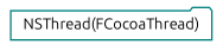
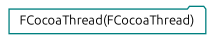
  digraph {
    rankdir=TB
    fontname=Ubuntu
-   n1 [color=teal fillcolor=white fontname=Ubuntu fontsize=10 height=0.2 label="NSThread(FCocoaThread)" shape=folder style=filled width=0.4]
+   n1 [color=teal fillcolor=white fontname=Ubuntu fontsize=10 height=0.2 label="FCocoaThread(FCocoaThread)" shape=folder style=filled width=0.4]
  }
